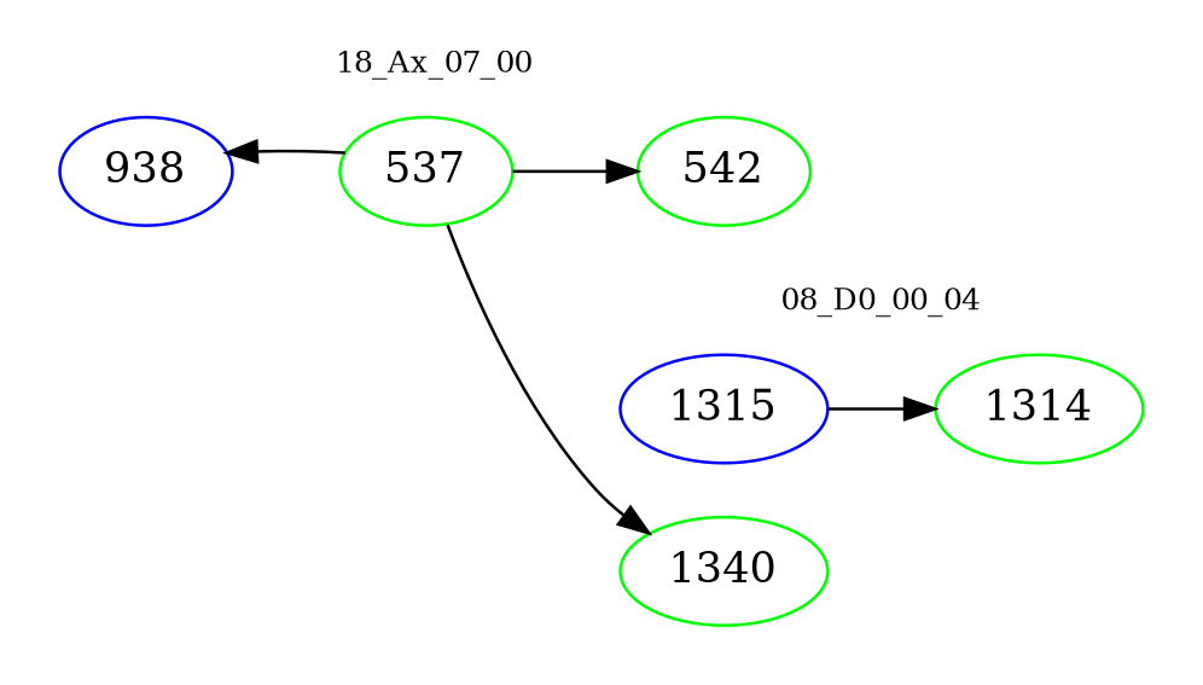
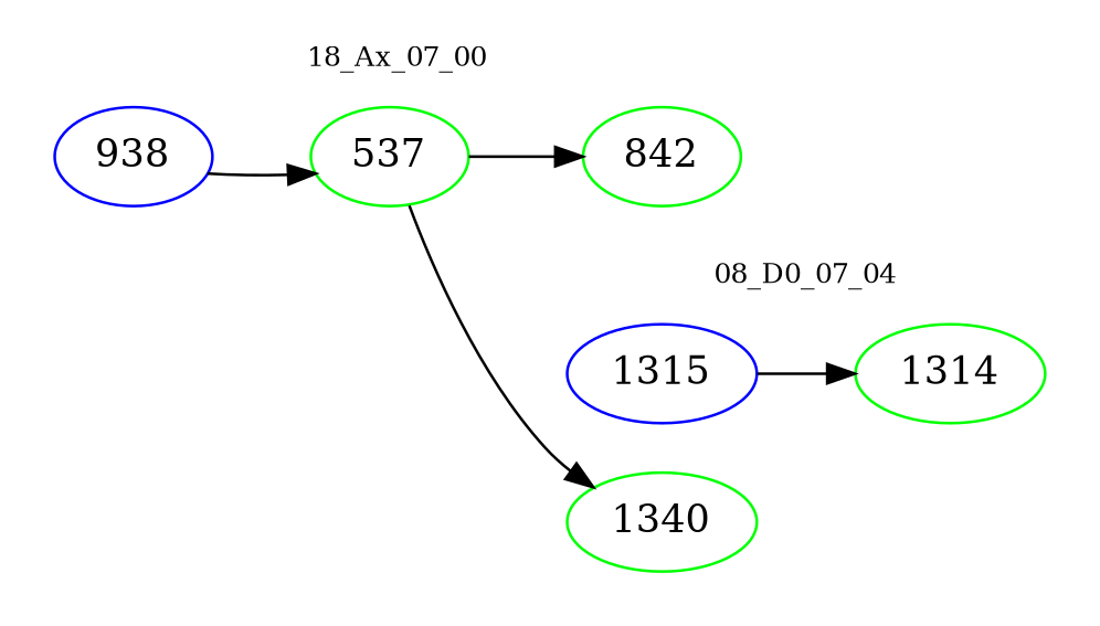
  digraph {
    rankdir=LR
    node [color=green]
    edge [color=black]
    n1 [color=blue label=938]
    n2 [label=537]
-   n3 [label=542]
+   n3 [label=842]
    n4 [color=blue label=1315]
    n5 [label=1314]
    n6 [label=1340]
    subgraph cluster_1 {
      color=white
      fontsize=10
      label="18_Ax_07_00"
      n1
      n2
      n3
    }
    subgraph cluster_2 {
      color=white
      fontsize=10
-     label="08_D0_00_04"
+     label="08_D0_07_04"
      n4
      n5
      n6
    }
-   n2 -> n1
+   n1 -> n2
    n2 -> n3
    n2 -> n6
    n4 -> n5
  }
